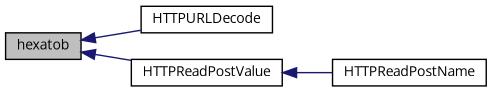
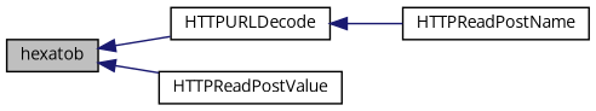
  digraph {
    fontname="Open Sans"
    rankdir=LR
    node [color=black fillcolor=white fontname="Open Sans" fontsize=10 shape=record style=filled]
    edge [color=midnightblue dir=back fontname="Open Sans" fontsize=10 labelfontname=Helvetica labelfontsize=10 style=solid]
    n1 [fillcolor=grey75 fontcolor=black height=0.2 label=hexatob width=0.4]
    n2 [height=0.2 label=HTTPURLDecode width=0.4]
    n3 [height=0.2 label=HTTPReadPostValue width=0.4]
    n4 [height=0.2 label=HTTPReadPostName width=0.4]
    n1 -> n2
    n1 -> n3
-   n3 -> n4
+   n2 -> n4
  }
